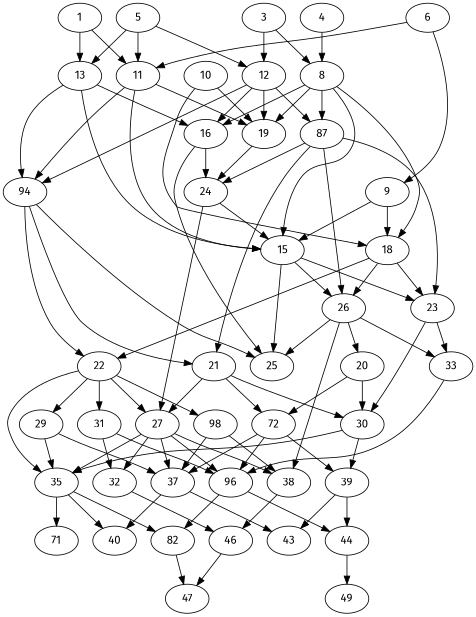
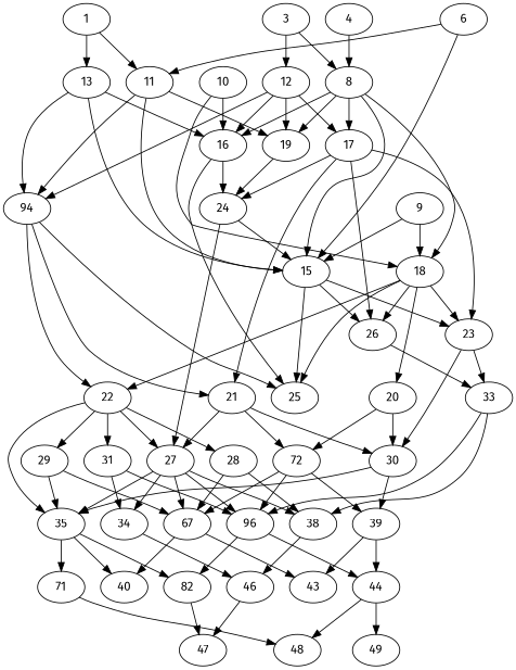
  digraph {
    fontname="Fira Sans"
    node [alpha=0.11 fontname="Fira Sans"]
    edge [fontname="Fira Sans"]
    1 [alpha=0.03 expect_size=8321024]
    11 [alpha=0.16 expect_size=16470016]
    13 [alpha=0.13 expect_size=37292032]
    15 [alpha=0.12 expect_size=42473472]
    19 [alpha=0.16 expect_size=14880768]
    n6 [expect_size=9638912 label=94]
    16 [alpha=0.13 expect_size=43616256]
    25 [alpha=0.19 expect_size=38276096]
    23 [alpha=0.14 expect_size=30708736]
    26 [alpha=0.02 expect_size=18680832]
    24 [alpha=0.17 expect_size=13485056]
    21 [alpha=0.12 expect_size=37297152]
    22 [alpha=0.08 expect_size=27523072]
    3 [alpha=0.08 expect_size=29089792]
    8 [alpha=0.05 expect_size=39064576]
    12 [alpha=0.01 expect_size=23438336]
-   17 [alpha=0.02 expect_size=16677888 label=87]
+   17 [alpha=0.02 expect_size=16677888]
    18 [alpha=0.18 expect_size=51135488]
    20 [alpha=0.13 expect_size=5601280]
    4 [alpha=0.14 expect_size=46449664]
-   5 [alpha=0.00 expect_size=49074176]
    6 [alpha=0.09 expect_size=6336512]
    9 [alpha=0.16 expect_size=14945280]
    10 [alpha=0.13 expect_size=46621696]
    30 [alpha=0.07 expect_size=40547328]
    33 [alpha=0.10 expect_size=24440832]
    27 [alpha=0.06 expect_size=50488320]
    n28 [alpha=0.04 expect_size=5880832 label=72]
-   28 [alpha=0.04 expect_size=7264256 label=98]
+   28 [alpha=0.04 expect_size=7264256]
    29 [alpha=0.07 expect_size=50620416]
    31 [alpha=0.12 expect_size=24607744]
    35 [alpha=0.02 expect_size=50239488]
    39 [alpha=0.20 expect_size=27495424]
    n34 [alpha=0.02 expect_size=48144384 label=96]
-   37 [alpha=0.07 expect_size=51759104]
-   34 [alpha=0.18 expect_size=9762816 label=32]
+   37 [alpha=0.07 expect_size=51759104 label=67]
+   34 [alpha=0.18 expect_size=9762816]
    38 [expect_size=17873920]
    40 [alpha=0.08 expect_size=43142144]
    n39 [expect_size=11820032 label=71]
    n40 [alpha=0.02 expect_size=39129088 label=82]
    44 [expect_size=25978880]
    43 [alpha=0.05 expect_size=48894976]
    46 [alpha=0.16 expect_size=26898432]
+   48 [alpha=0.07 expect_size=48604160]
    49 [expect_size=28335104]
    47 [alpha=0.01 expect_size=31966208]
    1 -> 11
    1 -> 13
    11 -> 15
    11 -> 19
    11 -> n6
    13 -> 15
    13 -> n6
    13 -> 16
    15 -> 25
    15 -> 23
    15 -> 26
    19 -> 24
    n6 -> 25
    n6 -> 21
    n6 -> 22
    16 -> 25
    16 -> 24
    23 -> 30
    23 -> 33
    26 -> 33
    24 -> 15
    24 -> 27
    21 -> 30
    21 -> 27
    21 -> n28
    22 -> 27
    22 -> 28
    22 -> 29
    22 -> 31
    22 -> 35
    3 -> 8
    3 -> 12
    8 -> 15
    8 -> 19
    8 -> 16
    8 -> 17
    8 -> 18
    12 -> 19
    12 -> n6
    12 -> 16
    12 -> 17
    17 -> 23
    17 -> 26
    17 -> 24
    17 -> 21
-   26 -> 25
+   18 -> 25
    18 -> 23
    18 -> 26
    18 -> 22
-   26 -> 20
+   18 -> 20
    20 -> 30
    20 -> n28
    4 -> 8
-   5 -> 11
-   5 -> 13
-   5 -> 12
    6 -> 11
-   6 -> 9
+   6 -> 15
    9 -> 15
    9 -> 18
-   10 -> 19
+   10 -> 16
    10 -> 18
    30 -> 35
    30 -> 39
    33 -> n34
-   26 -> 38
+   33 -> 38
    27 -> 35
    27 -> n34
    27 -> 37
    27 -> 34
    27 -> 38
    n28 -> 39
    n28 -> n34
    n28 -> 37
    28 -> 37
    28 -> 38
    29 -> 35
    29 -> 37
    31 -> n34
    31 -> 34
    35 -> 40
    35 -> n39
    35 -> n40
    39 -> 44
    39 -> 43
    n34 -> n40
    n34 -> 44
    37 -> 40
    37 -> 43
    34 -> 46
    38 -> 46
+   n39 -> 48
    n40 -> 47
+   44 -> 48
    44 -> 49
    46 -> 47
  }
